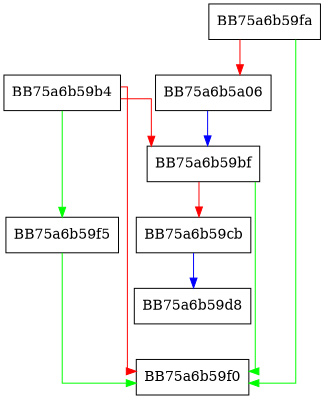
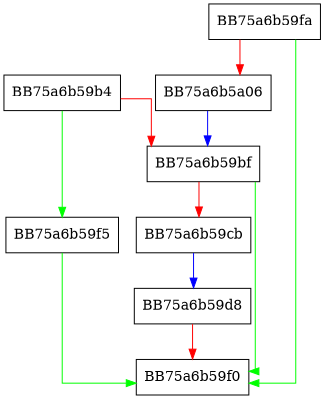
  digraph {
    splines=ortho
    node [shape=box]
    edge [color=green]
    BB75a6b59b4
    BB75a6b59f5
    BB75a6b59bf
    BB75a6b59f0
    BB75a6b59cb
    BB75a6b59fa
    BB75a6b5a06
    BB75a6b59d8
    BB75a6b59b4 -> BB75a6b59f5
    BB75a6b59b4 -> BB75a6b59bf [color=red]
    BB75a6b59f5 -> BB75a6b59f0
    BB75a6b59bf -> BB75a6b59f0
    BB75a6b59bf -> BB75a6b59cb [color=red]
    BB75a6b59cb -> BB75a6b59d8 [color=blue]
    BB75a6b59fa -> BB75a6b59f0
    BB75a6b59fa -> BB75a6b5a06 [color=red]
    BB75a6b5a06 -> BB75a6b59bf [color=blue]
-   BB75a6b59b4 -> BB75a6b59f0 [color=red]
+   BB75a6b59d8 -> BB75a6b59f0 [color=red]
  }
